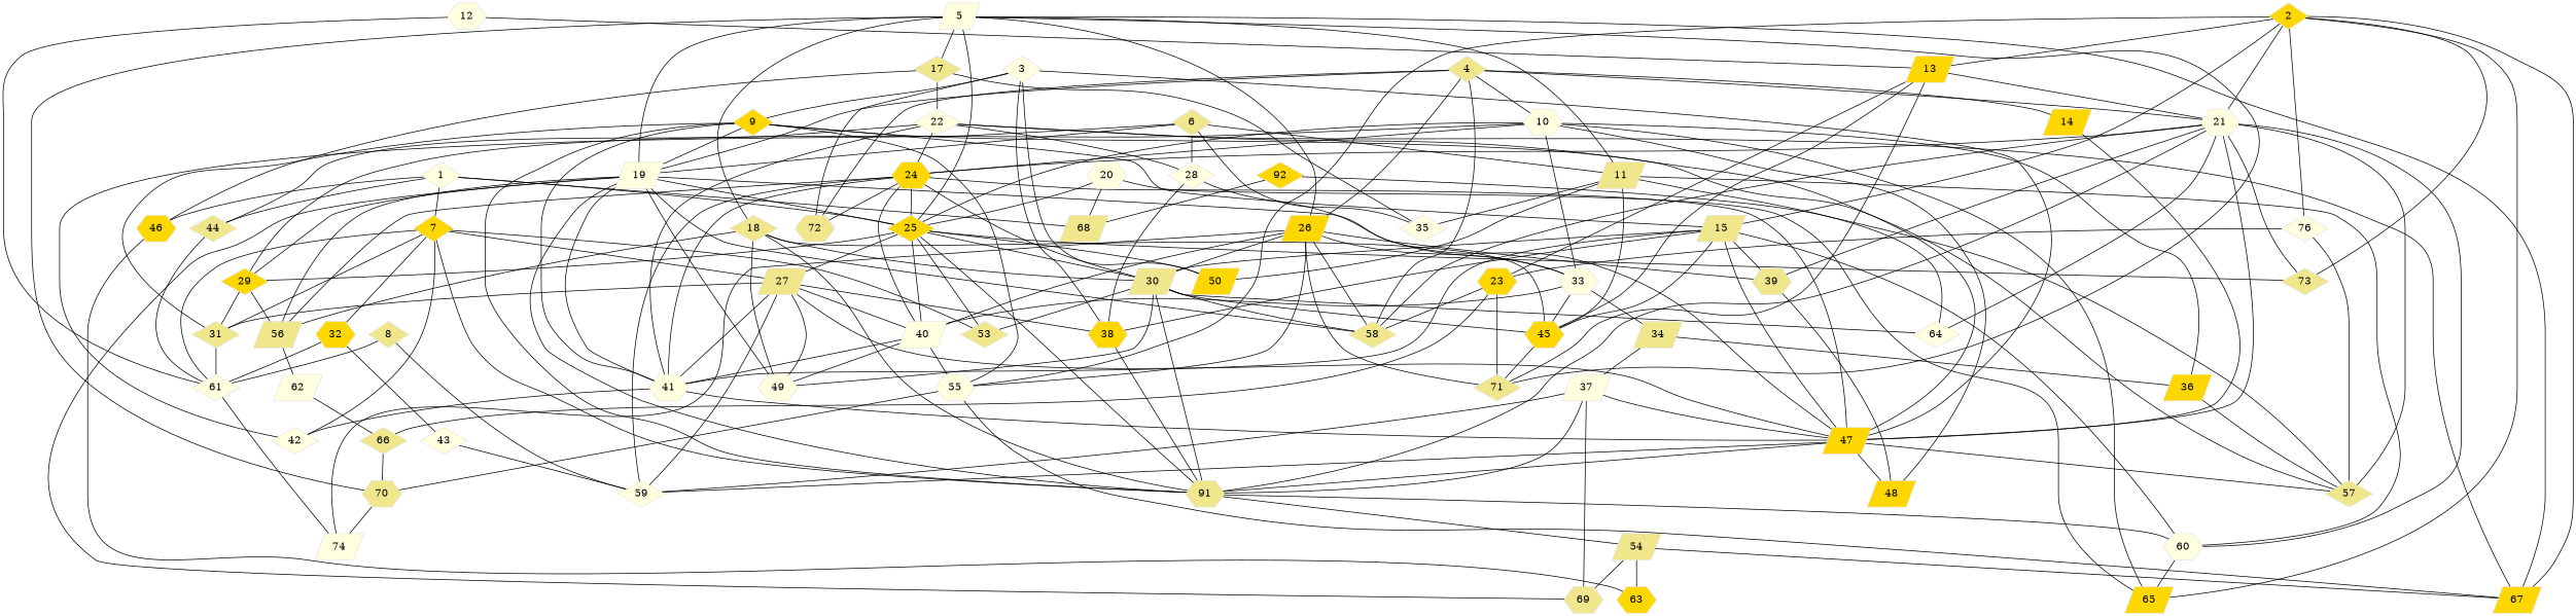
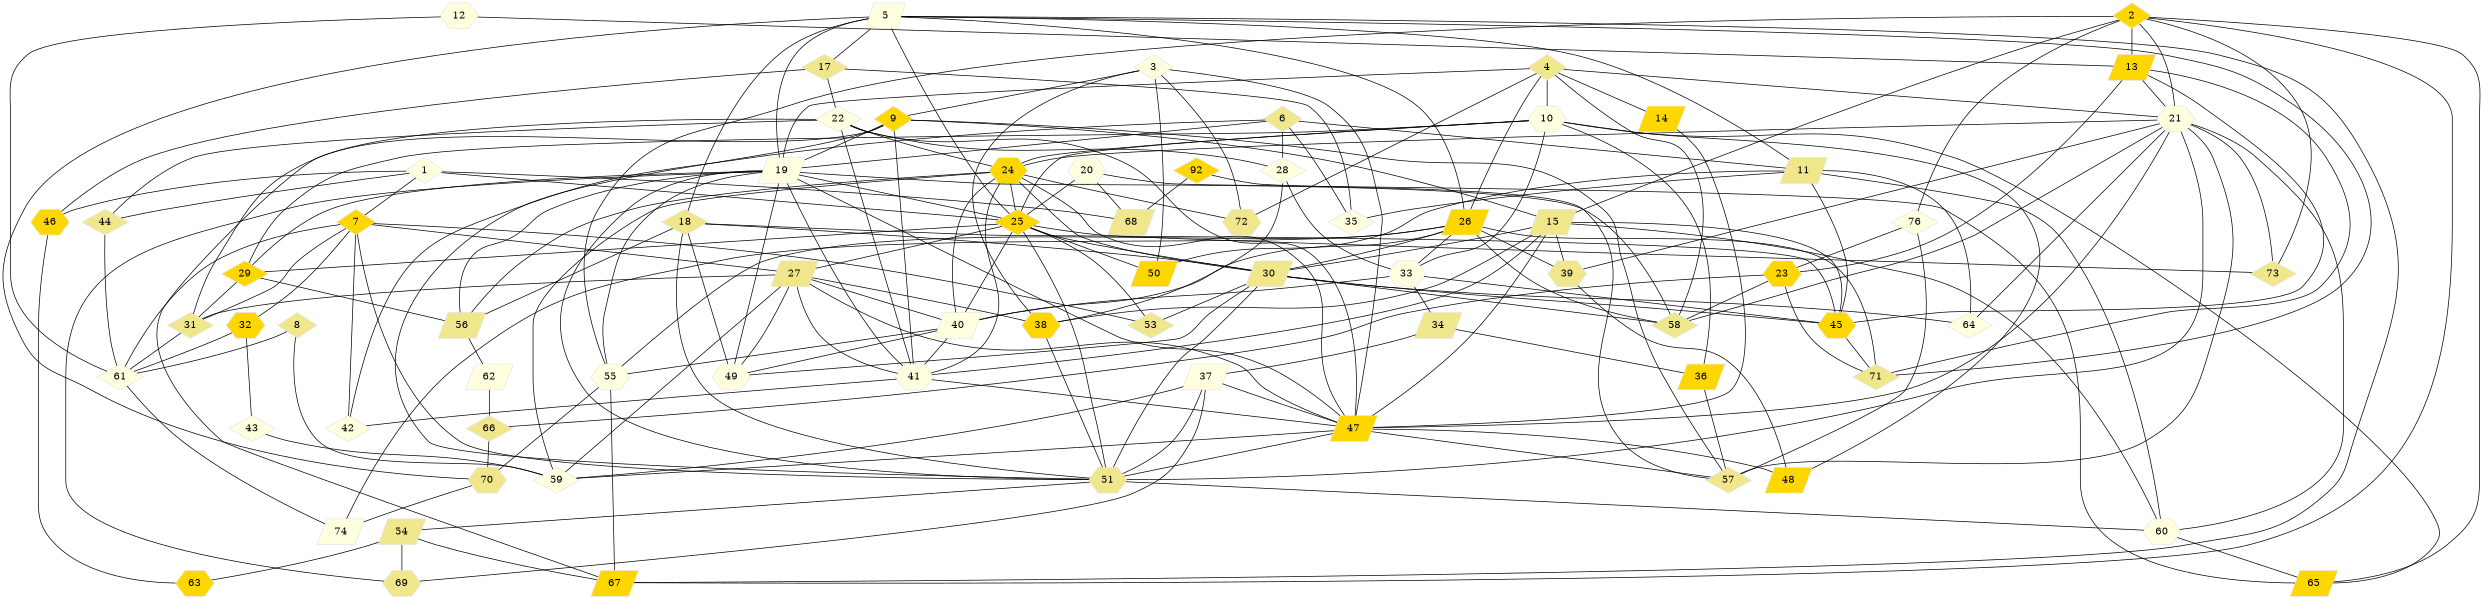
  graph {
    node [color=gray90 fillcolor=lightyellow shape=diamond style=filled]
    edge [weight=1.0]
    7 [fillcolor=gold]
    1
    25 [fillcolor=gold]
    44 [fillcolor=khaki]
    46 [fillcolor=gold shape=hexagon]
    68 [fillcolor=khaki shape=parallelogram]
    42
    27 [fillcolor=khaki shape=parallelogram]
    31 [fillcolor=khaki]
    32 [fillcolor=gold shape=hexagon]
-   51 [fillcolor=khaki shape=hexagon label=91]
+   51 [fillcolor=khaki shape=hexagon]
    53 [fillcolor=khaki]
    61
    73 [fillcolor=khaki]
    50 [fillcolor=gold shape=parallelogram]
    29 [fillcolor=gold]
    30 [fillcolor=khaki shape=parallelogram]
    40 [shape=parallelogram]
    63 [fillcolor=gold shape=hexagon]
    2 [fillcolor=gold]
    13 [fillcolor=gold shape=parallelogram]
    15 [fillcolor=khaki shape=parallelogram]
    n23 [label=76]
    21 [shape=hexagon]
    55 [shape=hexagon]
    65 [fillcolor=gold shape=parallelogram]
    67 [fillcolor=gold shape=parallelogram]
    71 [fillcolor=khaki]
    45 [fillcolor=gold shape=hexagon]
    23 [fillcolor=gold shape=hexagon]
    38 [fillcolor=gold shape=hexagon]
    47 [fillcolor=gold shape=parallelogram]
    41 [shape=hexagon]
    60 [shape=hexagon]
    39 [fillcolor=khaki shape=hexagon]
    57 [fillcolor=khaki]
    58 [fillcolor=khaki]
    24 [fillcolor=gold shape=hexagon]
    64
    70 [fillcolor=khaki shape=hexagon]
    9 [fillcolor=gold]
    3
    72 [fillcolor=khaki shape=hexagon]
    19 [shape=parallelogram]
    59
    48 [fillcolor=gold shape=parallelogram]
    4 [fillcolor=khaki]
    10 [shape=hexagon]
    14 [fillcolor=gold shape=parallelogram]
    26 [fillcolor=gold shape=parallelogram]
    33 [shape=hexagon]
    36 [fillcolor=gold shape=parallelogram]
    49 [shape=hexagon]
    56 [fillcolor=khaki shape=parallelogram]
    69 [fillcolor=khaki shape=hexagon]
    74 [shape=parallelogram]
    5 [shape=parallelogram]
    11 [fillcolor=khaki shape=parallelogram]
    17 [fillcolor=khaki]
    18 [fillcolor=khaki]
    35
    22
    6 [fillcolor=khaki]
    28
    43
    54 [fillcolor=khaki shape=parallelogram]
    8 [fillcolor=khaki]
    34 [fillcolor=khaki shape=parallelogram]
    12 [shape=hexagon]
    66 [fillcolor=khaki]
    62 [shape=parallelogram]
    20 [shape=hexagon]
    37 [shape=parallelogram]
    n74 [fillcolor=gold label=92]
    7 -- 42
    7 -- 27
    7 -- 31
    7 -- 32
    7 -- 51
    7 -- 53
    7 -- 61
    1 -- 7
    1 -- 25 [weight=2.0]
    1 -- 44
    1 -- 46
    1 -- 68
    25 -- 27
    25 -- 51
    25 -- 53
    25 -- 73
    25 -- 50 [weight=2.0]
    25 -- 29
    25 -- 30
    25 -- 40
    44 -- 61
    46 -- 63
    27 -- 31
    27 -- 40
    27 -- 38
    27 -- 47
    27 -- 41
    27 -- 59
    27 -- 49
    31 -- 61
    32 -- 61
    32 -- 43
    51 -- 60
    51 -- 54
    61 -- 74
    29 -- 31
    29 -- 56
    30 -- 51 [weight=2.0]
    30 -- 53
    30 -- 45
    30 -- 58 [weight=2.0]
    30 -- 64
    30 -- 49
    40 -- 55
    40 -- 41
    40 -- 49
    2 -- 73
    2 -- 13
    2 -- 15 [weight=2.0]
    2 -- n23
    2 -- 21
    2 -- 55
    2 -- 65
    2 -- 67
    13 -- 21
    13 -- 71
    13 -- 45
    13 -- 23
    15 -- 30
    15 -- 45
    15 -- 38
    15 -- 47
    15 -- 41
    15 -- 60
    15 -- 39
    n23 -- 23
    n23 -- 57
    21 -- 51
    21 -- 73
    21 -- 47 [weight=3.0]
    21 -- 60
    21 -- 39
    21 -- 57 [weight=4.0]
    21 -- 58
    21 -- 24
    21 -- 64
    55 -- 67
    55 -- 70
    45 -- 71
    23 -- 71
    23 -- 58
    23 -- 66
    38 -- 51
    47 -- 51
    47 -- 57
    47 -- 59
    47 -- 48
    41 -- 42
    41 -- 47
    60 -- 65
    39 -- 48
    24 -- 25
    24 -- 30
    24 -- 40
    24 -- 47
    24 -- 41
    24 -- 72
    24 -- 59
    24 -- 56
    70 -- 74
    9 -- 31
    9 -- 51
    9 -- 15
-   9 -- 55
+   19 -- 55
    9 -- 41 [weight=2.0]
    9 -- 57
    9 -- 19
    3 -- 50
    3 -- 38
    3 -- 47
    3 -- 9
    3 -- 72
    19 -- 25
    19 -- 51
    19 -- 29
    19 -- 47
    19 -- 41
    19 -- 58
    19 -- 49
    19 -- 56
    19 -- 69
    4 -- 21
    4 -- 58
    4 -- 72
    4 -- 19
    4 -- 10
    4 -- 14
    4 -- 26
    10 -- 25
    10 -- 29
    10 -- 65
    10 -- 24
    10 -- 48
    10 -- 33
    10 -- 36
    14 -- 47
    26 -- 30
    26 -- 40 [weight=2.0]
    26 -- 55
    26 -- 71
    26 -- 39
    26 -- 58
    26 -- 33
    26 -- 74
    33 -- 40
    33 -- 45
    33 -- 34
    36 -- 57
    56 -- 62
    5 -- 25 [weight=2.0]
    5 -- 67
    5 -- 71
    5 -- 70
    5 -- 19
    5 -- 26
    5 -- 11
    5 -- 17
    5 -- 18 [weight=3.0]
    11 -- 50
    11 -- 45
    11 -- 60
    11 -- 64
    11 -- 35
    17 -- 46
    17 -- 35
    17 -- 22 [weight=2.0]
    18 -- 51
    18 -- 30
    18 -- 45
    18 -- 49 [weight=4.0]
    18 -- 56
    22 -- 44
    22 -- 67
    22 -- 47
    22 -- 41
    22 -- 24
    22 -- 28 [weight=2.0]
    6 -- 42
    6 -- 19
    6 -- 11
    6 -- 35
    6 -- 28
    28 -- 38
    28 -- 33
    43 -- 59
    54 -- 63
    54 -- 67
    54 -- 69
    8 -- 61
    8 -- 59
    34 -- 36
    34 -- 37
    12 -- 61
    12 -- 13
    66 -- 70
    62 -- 66
    20 -- 25
    20 -- 68
    20 -- 65
    37 -- 51
    37 -- 47
    37 -- 59
    37 -- 69
    n74 -- 68
    n74 -- 57
  }
